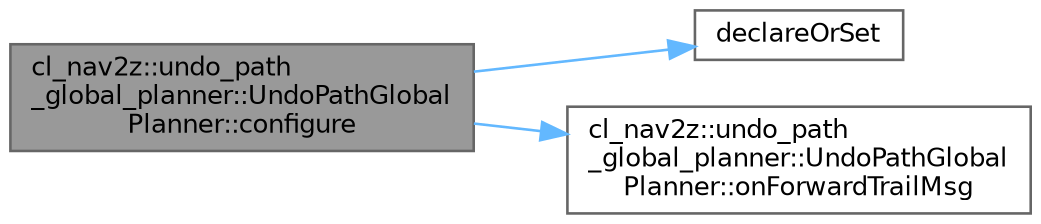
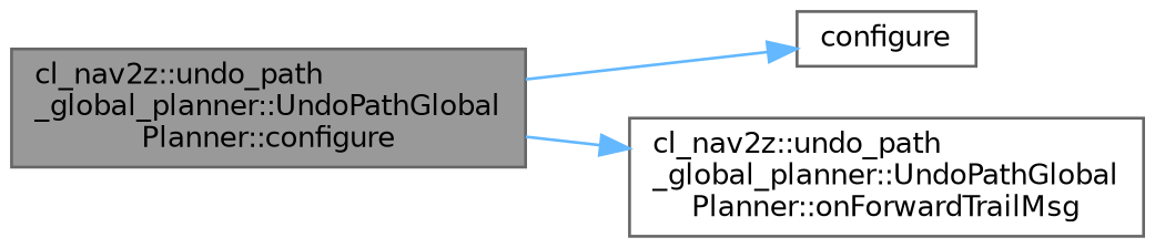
  digraph {
    rankdir=LR
    node [color=grey40 fillcolor=white fontname=Helvetica fontsize=10 shape=box style=filled]
    edge [color=steelblue1 fontname=Helvetica fontsize=10 labelfontname=Helvetica labelfontsize=10 style=solid]
    n1 [color=gray40 fillcolor=grey60 fontcolor=black height=0.2 label="cl_nav2z::undo_path\l_global_planner::UndoPathGlobal\lPlanner::configure" width=0.4]
-   n2 [height=0.2 label=declareOrSet width=0.4]
+   n2 [height=0.2 label=configure width=0.4]
    n3 [height=0.2 label="cl_nav2z::undo_path\l_global_planner::UndoPathGlobal\lPlanner::onForwardTrailMsg" width=0.4]
    n1 -> n2
    n1 -> n3
  }
